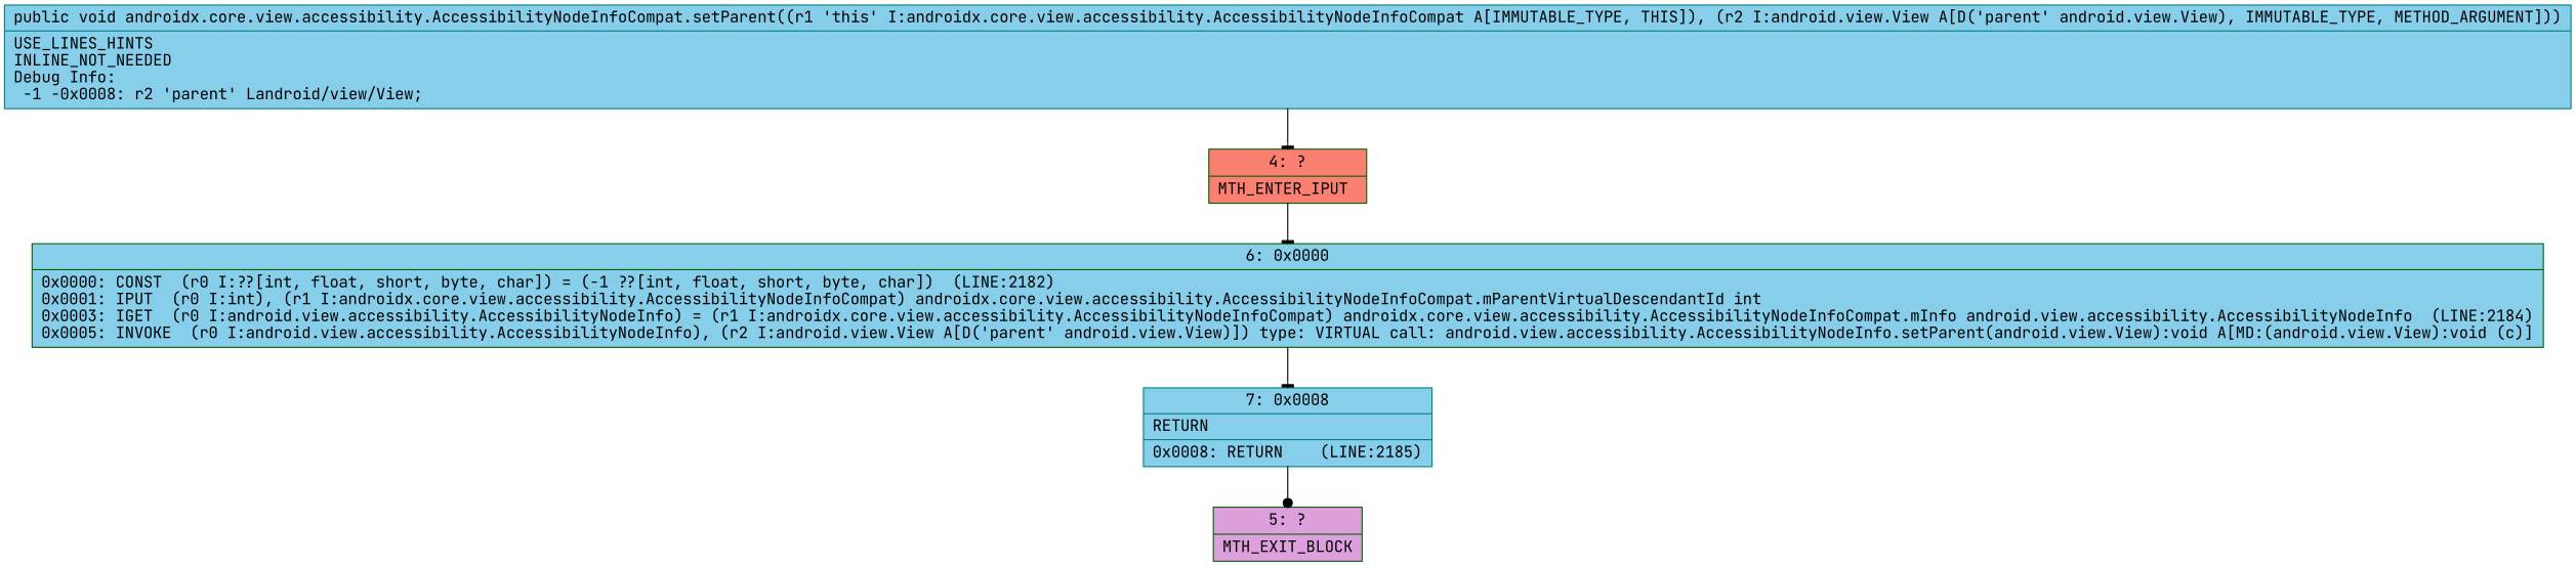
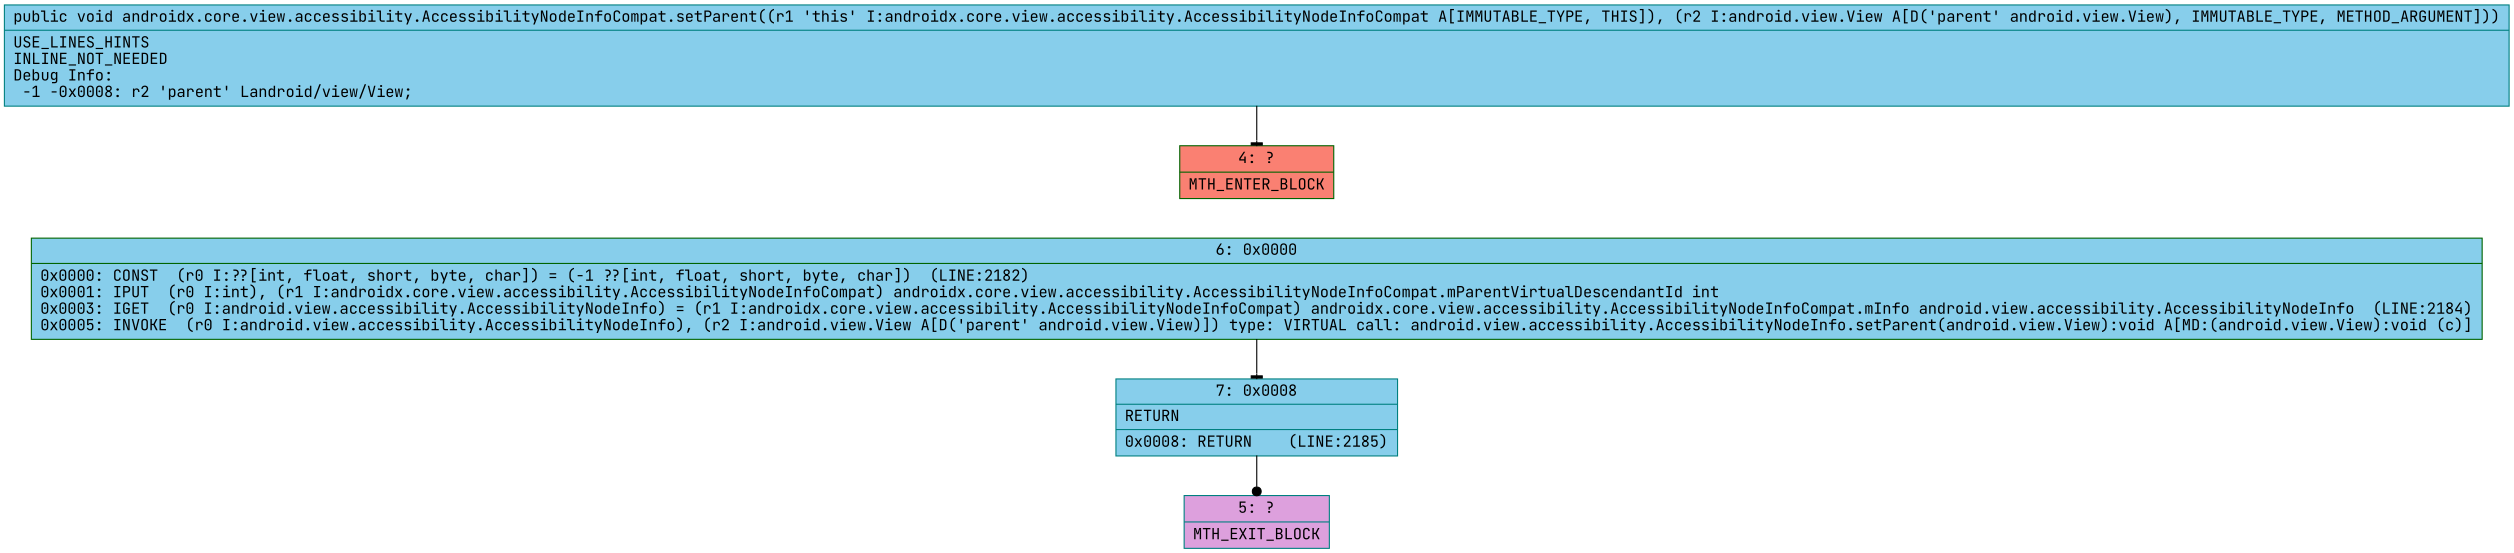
  digraph {
    fontname="JetBrains Mono"
    node [color=teal fillcolor=skyblue fontname="JetBrains Mono" shape=record style=filled]
    edge [arrowhead=tee fontname="JetBrains Mono"]
-   n1 [color=darkgreen fillcolor=salmon label="{4\:\ ?|MTH_ENTER_IPUT\l}"]
+   n1 [color=darkgreen fillcolor=salmon label="{4\:\ ?|MTH_ENTER_BLOCK\l}"]
    n2 [color=darkgreen label="{6\:\ 0x0000|0x0000: CONST  (r0 I:??[int, float, short, byte, char]) = (\-1 ??[int, float, short, byte, char])  (LINE:2182)\l0x0001: IPUT  (r0 I:int), (r1 I:androidx.core.view.accessibility.AccessibilityNodeInfoCompat) androidx.core.view.accessibility.AccessibilityNodeInfoCompat.mParentVirtualDescendantId int \l0x0003: IGET  (r0 I:android.view.accessibility.AccessibilityNodeInfo) = (r1 I:androidx.core.view.accessibility.AccessibilityNodeInfoCompat) androidx.core.view.accessibility.AccessibilityNodeInfoCompat.mInfo android.view.accessibility.AccessibilityNodeInfo  (LINE:2184)\l0x0005: INVOKE  (r0 I:android.view.accessibility.AccessibilityNodeInfo), (r2 I:android.view.View A[D('parent' android.view.View)]) type: VIRTUAL call: android.view.accessibility.AccessibilityNodeInfo.setParent(android.view.View):void A[MD:(android.view.View):void (c)]\l}"]
    n3 [label="{7\:\ 0x0008|RETURN\l|0x0008: RETURN    (LINE:2185)\l}"]
-   n4 [color=darkgreen fillcolor=plum label="{5\:\ ?|MTH_EXIT_BLOCK\l}"]
+   n4 [fillcolor=plum label="{5\:\ ?|MTH_EXIT_BLOCK\l}"]
    n5 [label="{public void androidx.core.view.accessibility.AccessibilityNodeInfoCompat.setParent((r1 'this' I:androidx.core.view.accessibility.AccessibilityNodeInfoCompat A[IMMUTABLE_TYPE, THIS]), (r2 I:android.view.View A[D('parent' android.view.View), IMMUTABLE_TYPE, METHOD_ARGUMENT]))  | USE_LINES_HINTS\lINLINE_NOT_NEEDED\lDebug Info:\l  \-1 \-0x0008: r2 'parent' Landroid\/view\/View;\l}"]
-   n1 -> n2
    n2 -> n3
    n3 -> n4 [arrowhead=dot]
    n5 -> n1
  }
